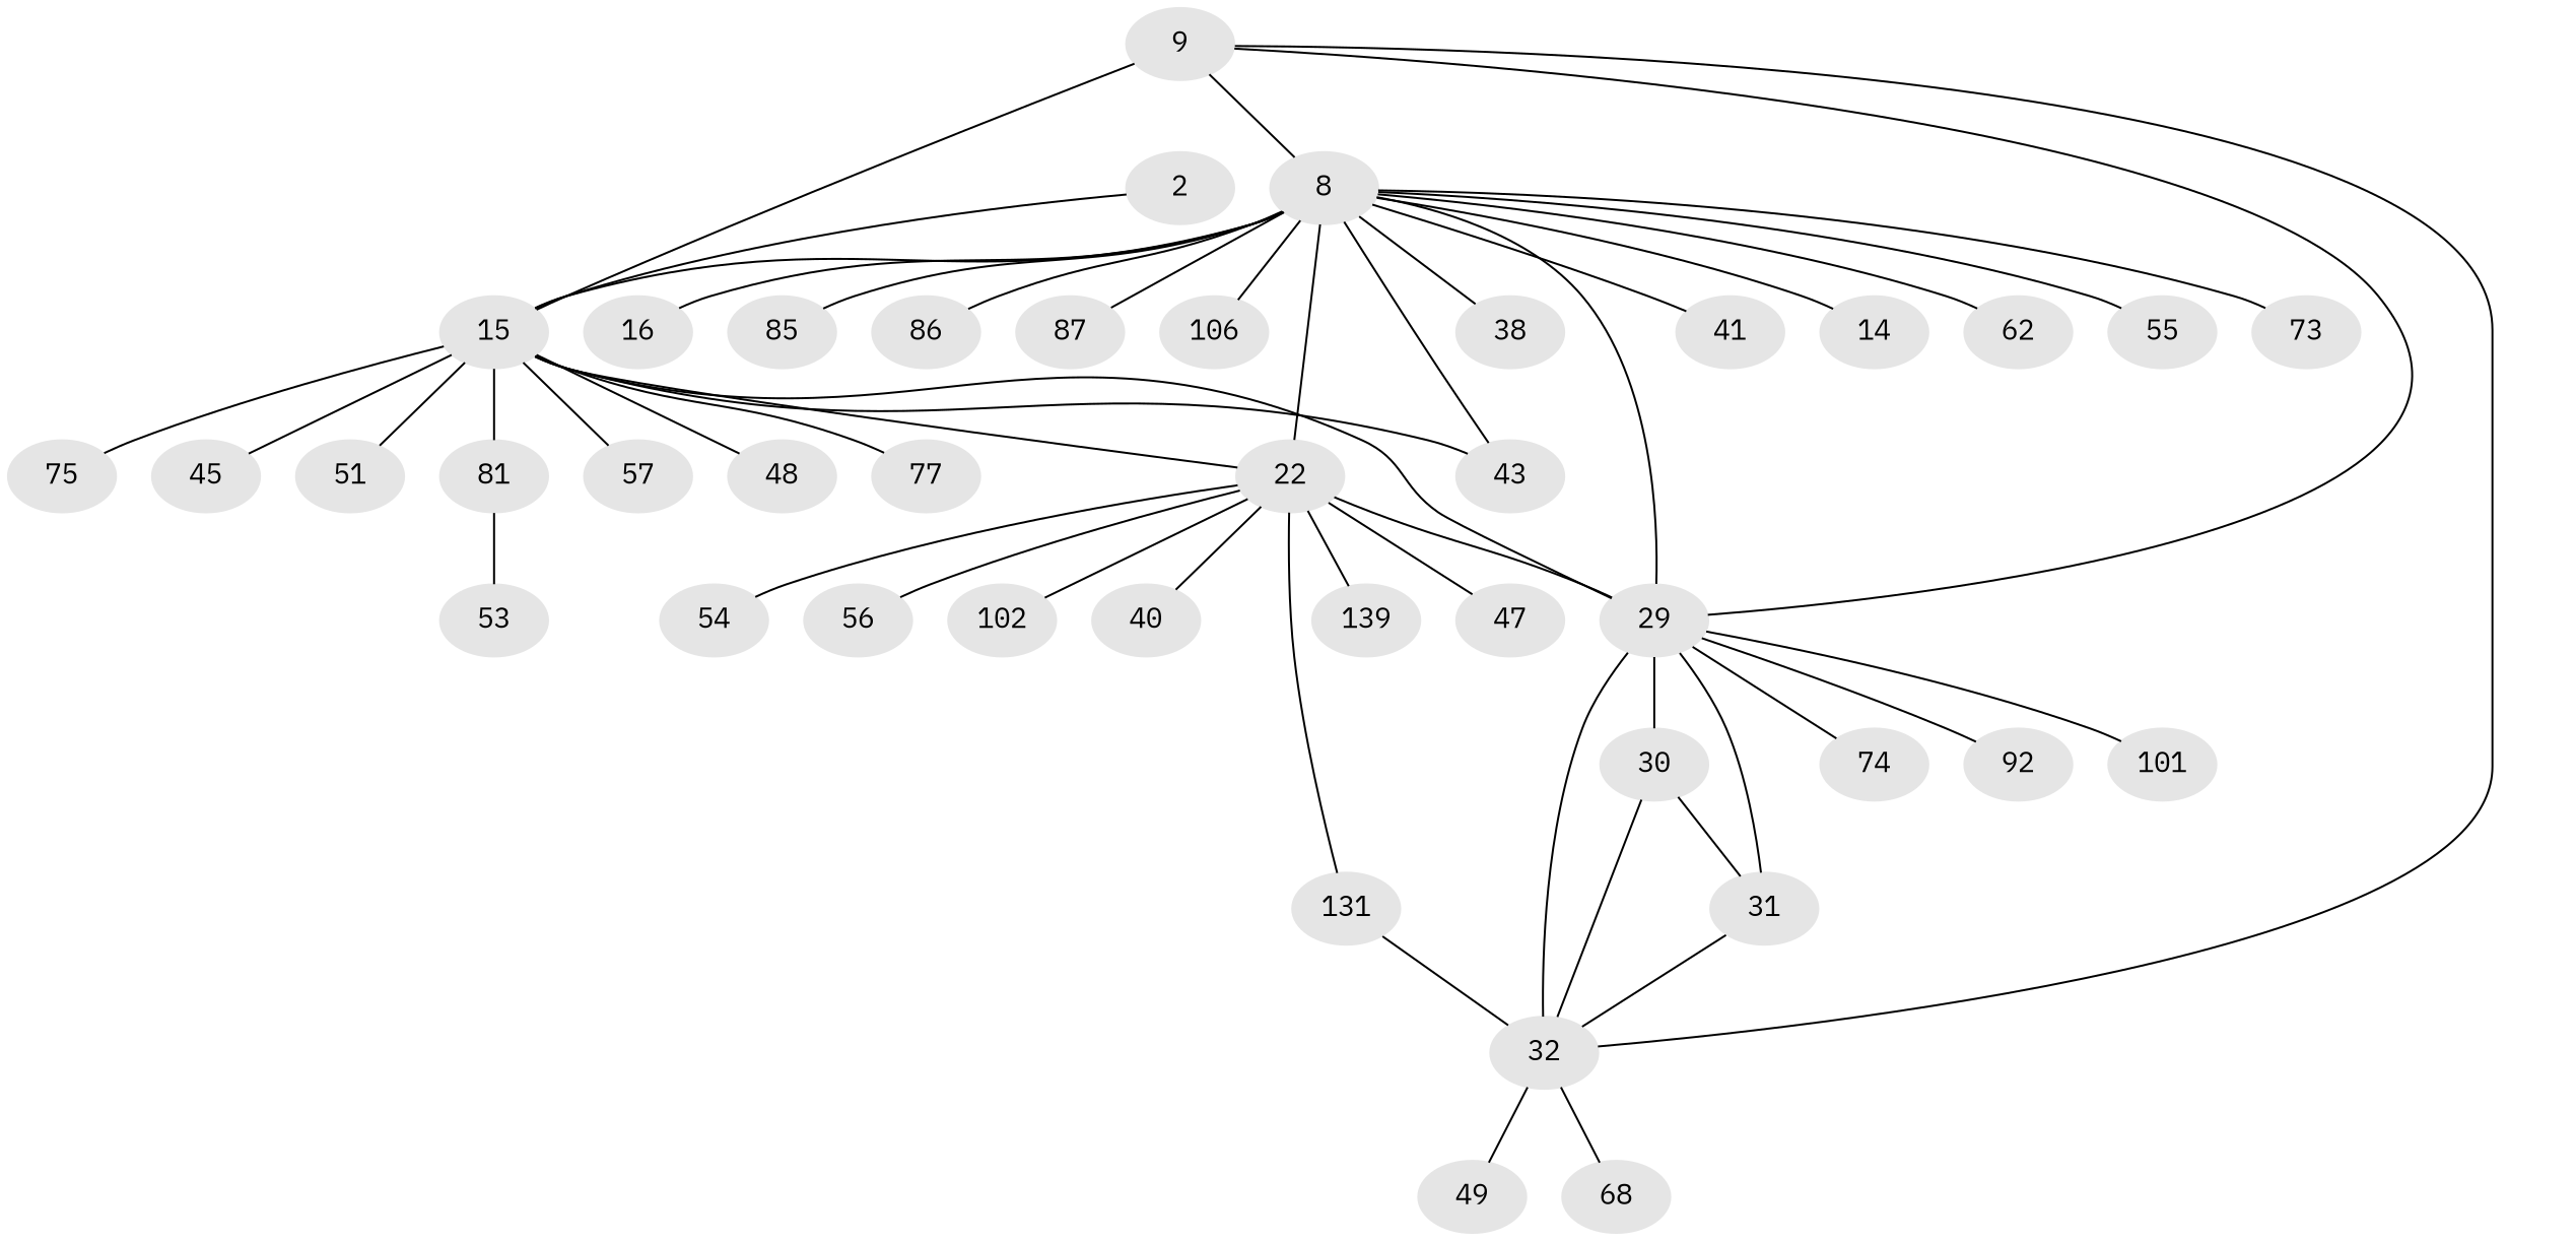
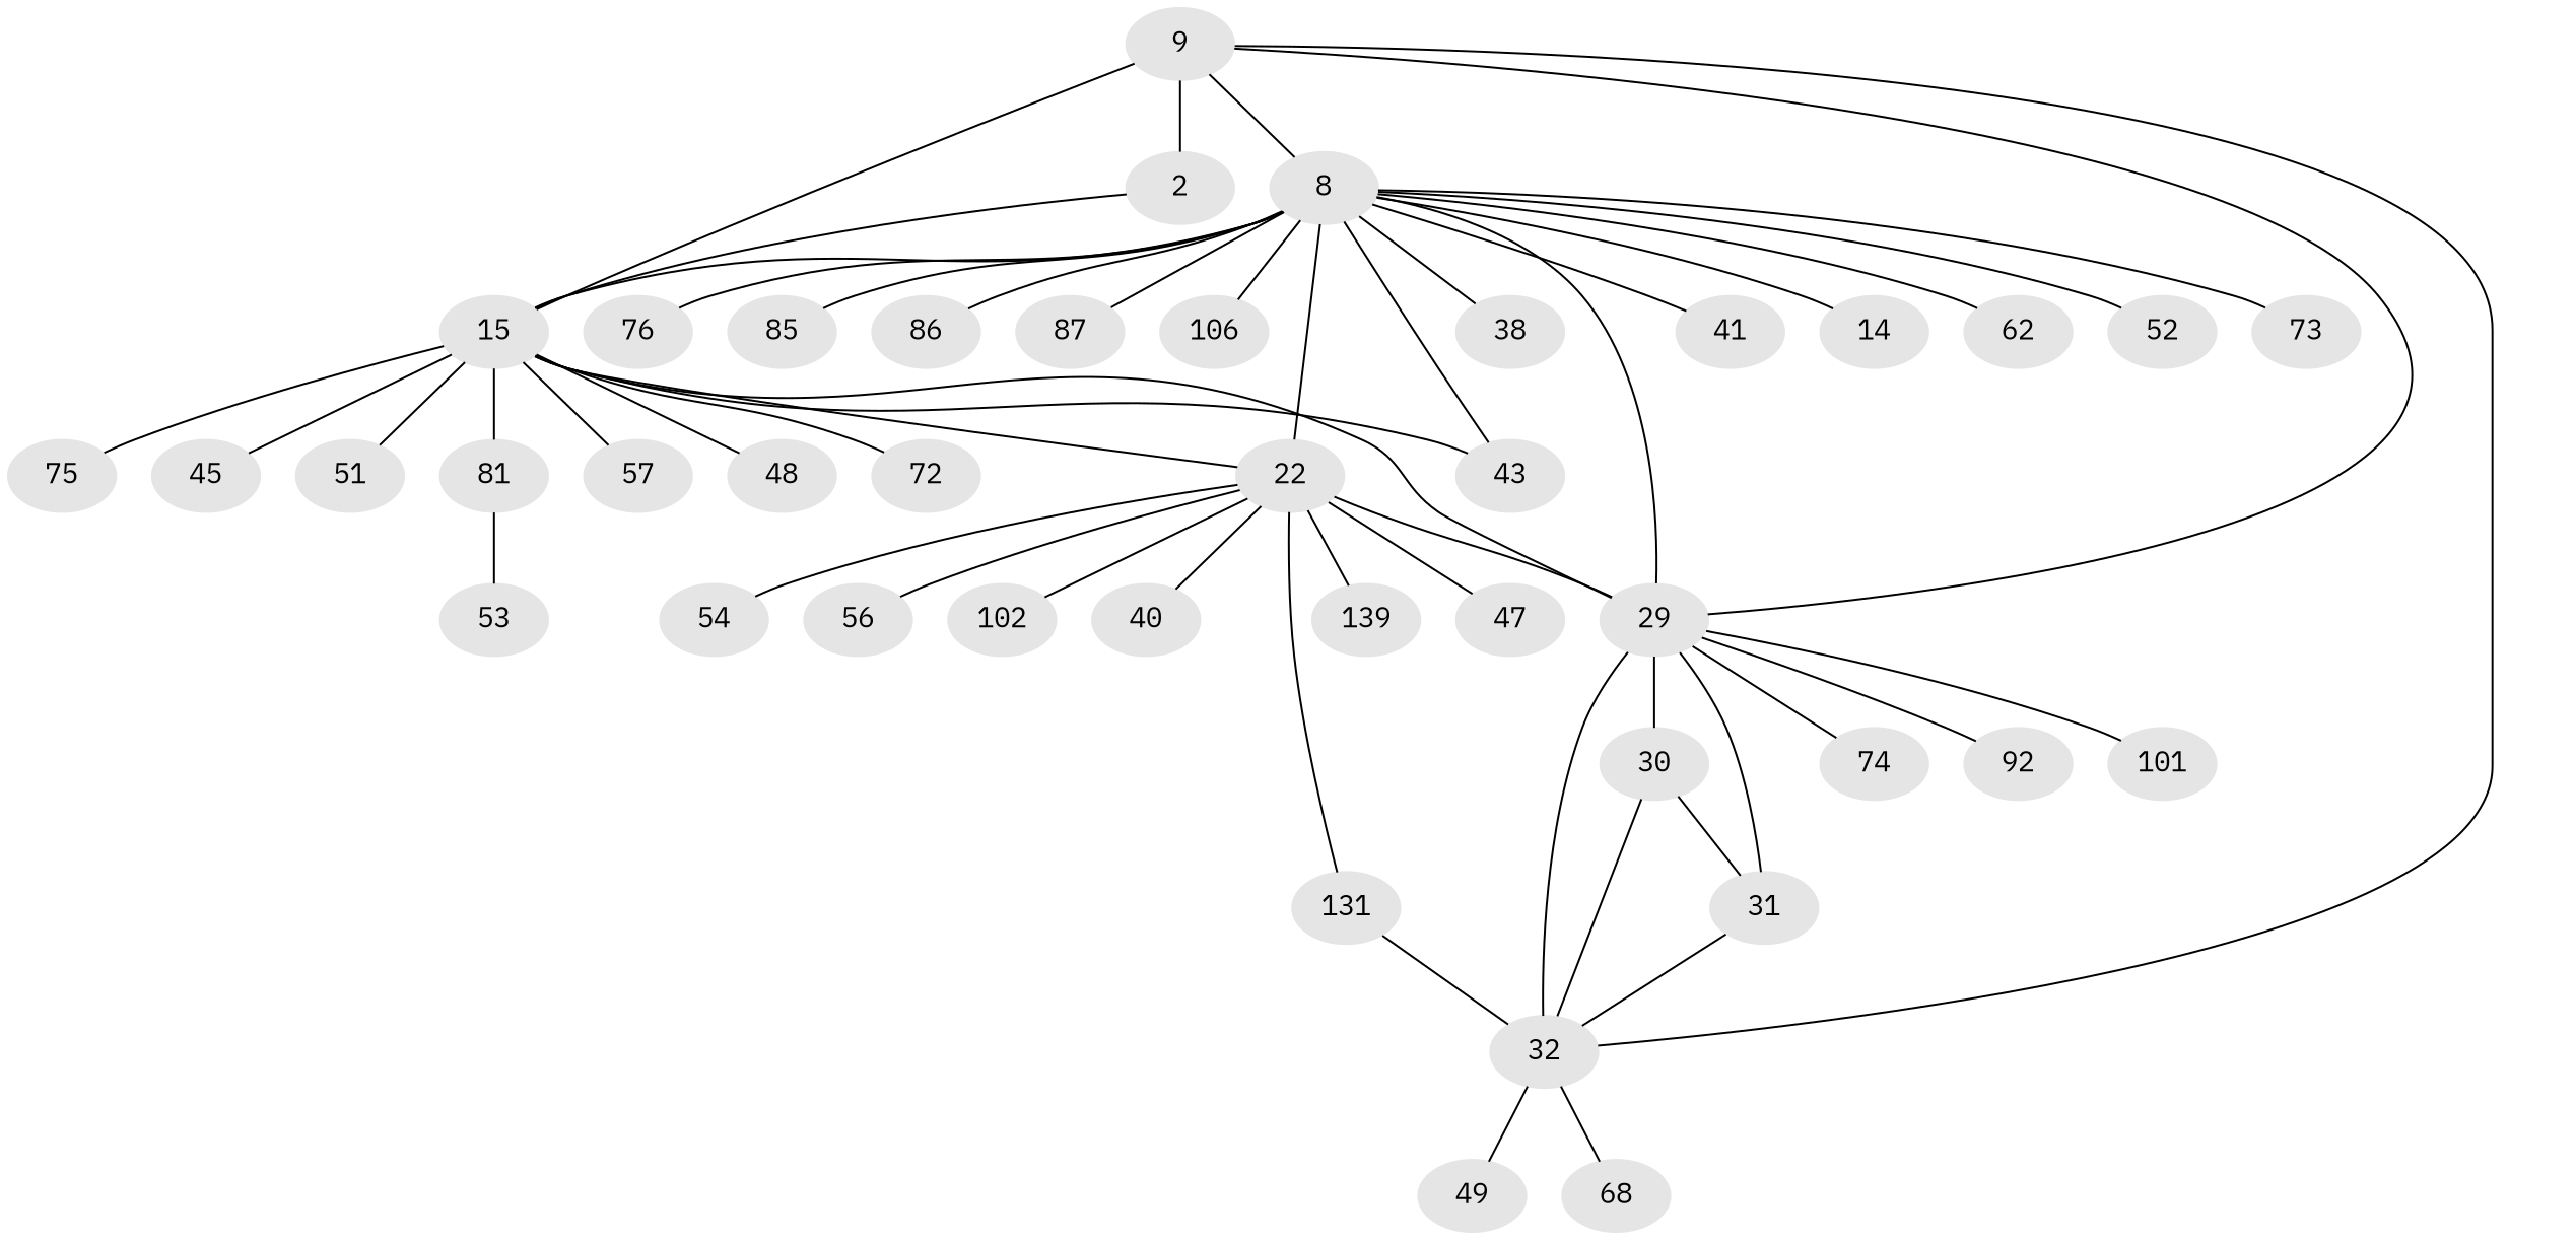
  graph {
    fontname="IBM Plex Mono"
    node [color=gray90 fontname="IBM Plex Mono" style=filled]
    edge [fontname="IBM Plex Mono"]
    n1 [label=9 super="+4+65+60+3"]
    2 [super="+61+130"]
    8 [super="+64+9+46+11"]
    15 [super="+63+16+90+95+18"]
    29 [super="+34+137+33"]
    32 [super="+67+36+122+91"]
    22 [super="+24+25+121+135"]
    38
    41
    43
    n11 [label=14]
    n12 [label=62]
-   55 [super="+144"]
+   55 [super="+144" label=52]
    73 [super="+99"]
-   76 [label=16]
+   76
    85 [super="+103"]
    86
    87
    106
    45
    51
    57
    n23 [label=48]
-   72 [label=77]
+   72
    75 [super="+78"]
    81
    30 [super="+48"]
    31 [super="+42+116+120+126+80"]
    74
    92
    101
    49
    68
    40
    47
    54
    56
    102 [super="+142"]
    131
    139
    53 [super="+79"]
+   n1 -- 2 [weight=6]
    n1 -- 8 [weight=2]
    n1 -- 15 [weight=2]
    n1 -- 29 [weight=2]
    n1 -- 32
    2 -- 15
    8 -- 15 [weight=4]
    8 -- 29 [weight=2]
    8 -- 22 [weight=6]
    8 -- 38
    8 -- 41
    8 -- 43
    8 -- n11
    8 -- n12
    8 -- 55
    8 -- 73
    8 -- 76
    8 -- 85
    8 -- 86
    8 -- 87
    8 -- 106
    15 -- 29 [weight=3]
    15 -- 22
    15 -- 43
    15 -- 45
    15 -- 51
    15 -- 57
    15 -- n23
    15 -- 72
    15 -- 75
    15 -- 81
    29 -- 32 [weight=4]
    29 -- 30 [weight=4]
    29 -- 31 [weight=4]
    29 -- 74
    29 -- 92
    29 -- 101
    32 -- 49
    32 -- 68
    22 -- 29
    22 -- 40
    22 -- 47
    22 -- 54
    22 -- 56
    22 -- 102
    22 -- 131
    22 -- 139
    81 -- 53
    30 -- 32
    30 -- 31
    31 -- 32
    131 -- 32
  }
